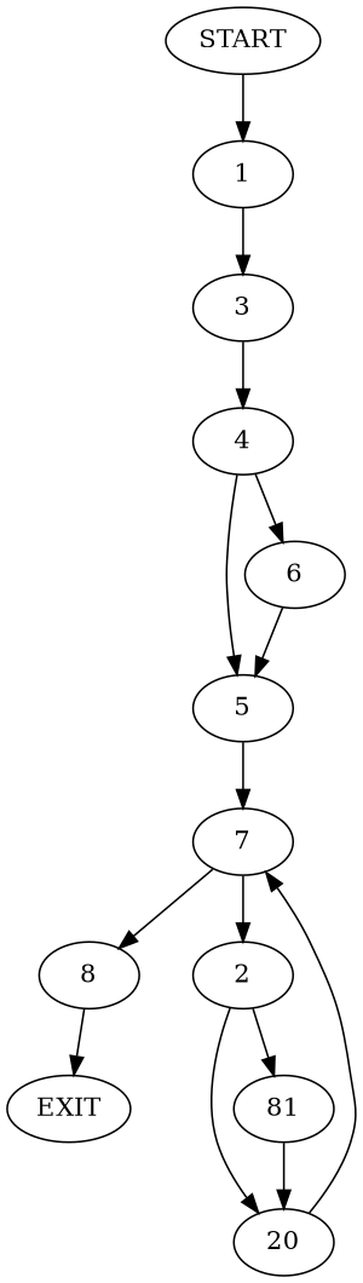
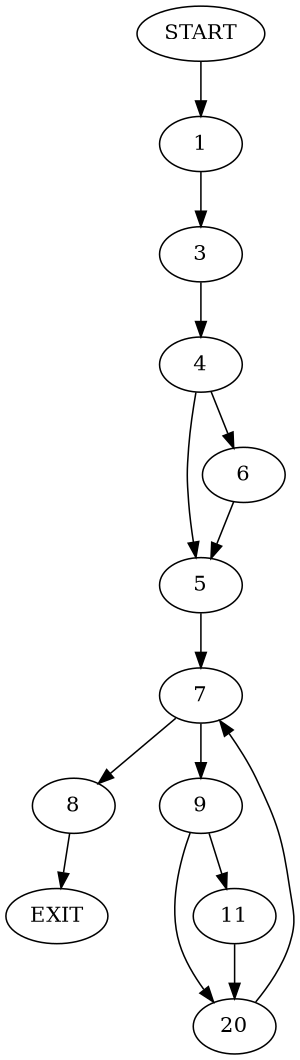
  digraph {
    n1 [label=START]
    1
    3
    n4 [label=EXIT]
    4
    5
    6
    7
    8
-   9 [label=2]
+   9
    n11 [label=20]
-   11 [label=81]
+   11
    n1 -> 1
    1 -> 3
    3 -> 4
    4 -> 5
    4 -> 6
    5 -> 7
    6 -> 5
    7 -> 8
    7 -> 9
    8 -> n4
    9 -> n11
    9 -> 11
    n11 -> 7
    11 -> n11
  }
